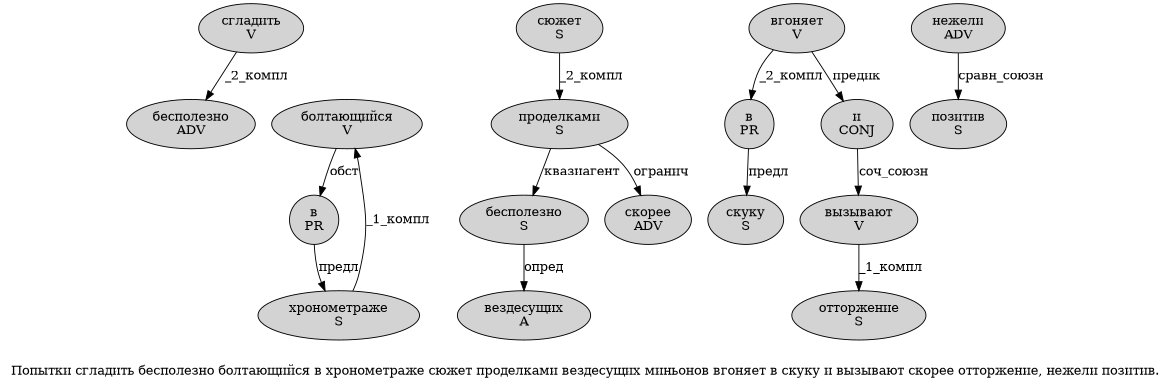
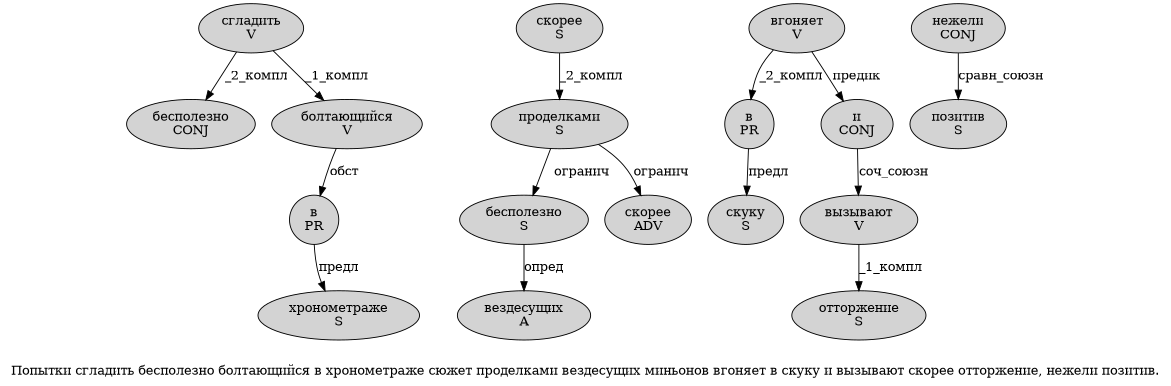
  digraph {
    label="Попытки сгладить бесполезно болтающийся в хронометраже сюжет проделками вездесущих миньонов вгоняет в скуку и вызывают скорее отторжение, нежели позитив."
    node [fillcolor=lightgray penwidth=1 shape=ellipse style=filled]
    n1 [label="сгладить\nV"]
-   n2 [label="бесполезно\nADV"]
+   n2 [label="бесполезно\nCONJ"]
    n3 [label="болтающийся\nV"]
-   n4 [label="сюжет\nS"]
+   n4 [label="скорее\nS"]
    n5 [label="проделками\nS"]
    n6 [label="в\nPR"]
    n7 [label="хронометраже\nS"]
    n8 [label="бесполезно\nS"]
    n9 [label="скорее\nADV"]
    n10 [label="вездесущих\nA"]
    n11 [label="вгоняет\nV"]
    n12 [label="в\nPR"]
    n13 [label="и\nCONJ"]
    n14 [label="скуку\nS"]
    n15 [label="вызывают\nV"]
    n16 [label="отторжение\nS"]
-   n17 [label="нежели\nADV"]
+   n17 [label="нежели\nCONJ"]
    n18 [label="позитив\nS"]
    n1 -> n2 [label="_2_компл"]
-   n7 -> n3 [label="_1_компл"]
+   n1 -> n3 [label="_1_компл"]
    n3 -> n6 [label="обст"]
    n4 -> n5 [label="_2_компл"]
-   n5 -> n8 [label="квазиагент"]
+   n5 -> n8 [label="огранич"]
    n5 -> n9 [label="огранич"]
    n6 -> n7 [label="предл"]
    n8 -> n10 [label="опред"]
    n11 -> n12 [label="_2_компл"]
    n11 -> n13 [label="предик"]
    n12 -> n14 [label="предл"]
    n13 -> n15 [label="соч_союзн"]
    n15 -> n16 [label="_1_компл"]
    n17 -> n18 [label="сравн_союзн"]
  }
